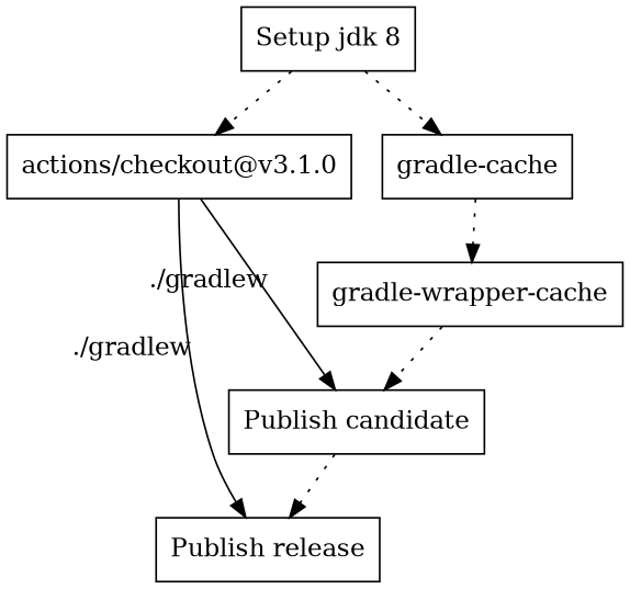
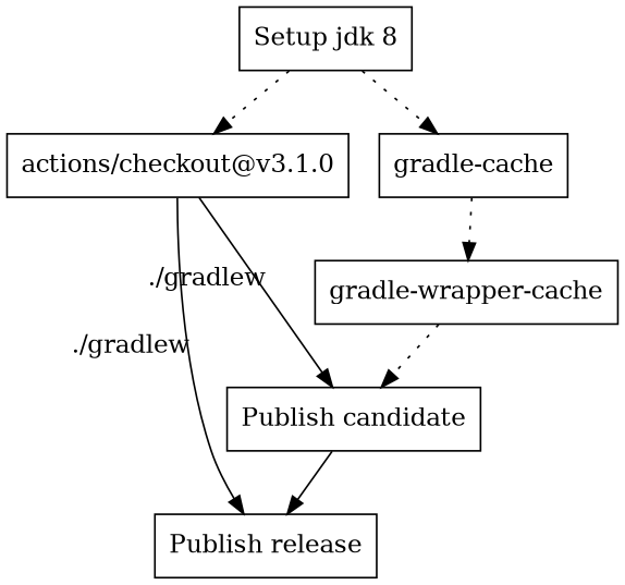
  digraph {
    node [shape=rect]
    edge [style=dotted]
    "actions/checkout@v3.1.0"
    "Publish candidate"
    "Publish release"
    "Setup jdk 8"
    "gradle-cache"
    "gradle-wrapper-cache"
    "actions/checkout@v3.1.0" -> "Publish candidate" [decorate=false xlabel="./gradlew" style=""]
    "actions/checkout@v3.1.0" -> "Publish release" [decorate=false xlabel="./gradlew" style=""]
-   "Publish candidate" -> "Publish release"
+   "Publish candidate" -> "Publish release" [style=solid]
    "Setup jdk 8" -> "actions/checkout@v3.1.0"
    "Setup jdk 8" -> "gradle-cache"
    "gradle-cache" -> "gradle-wrapper-cache"
    "gradle-wrapper-cache" -> "Publish candidate"
  }
